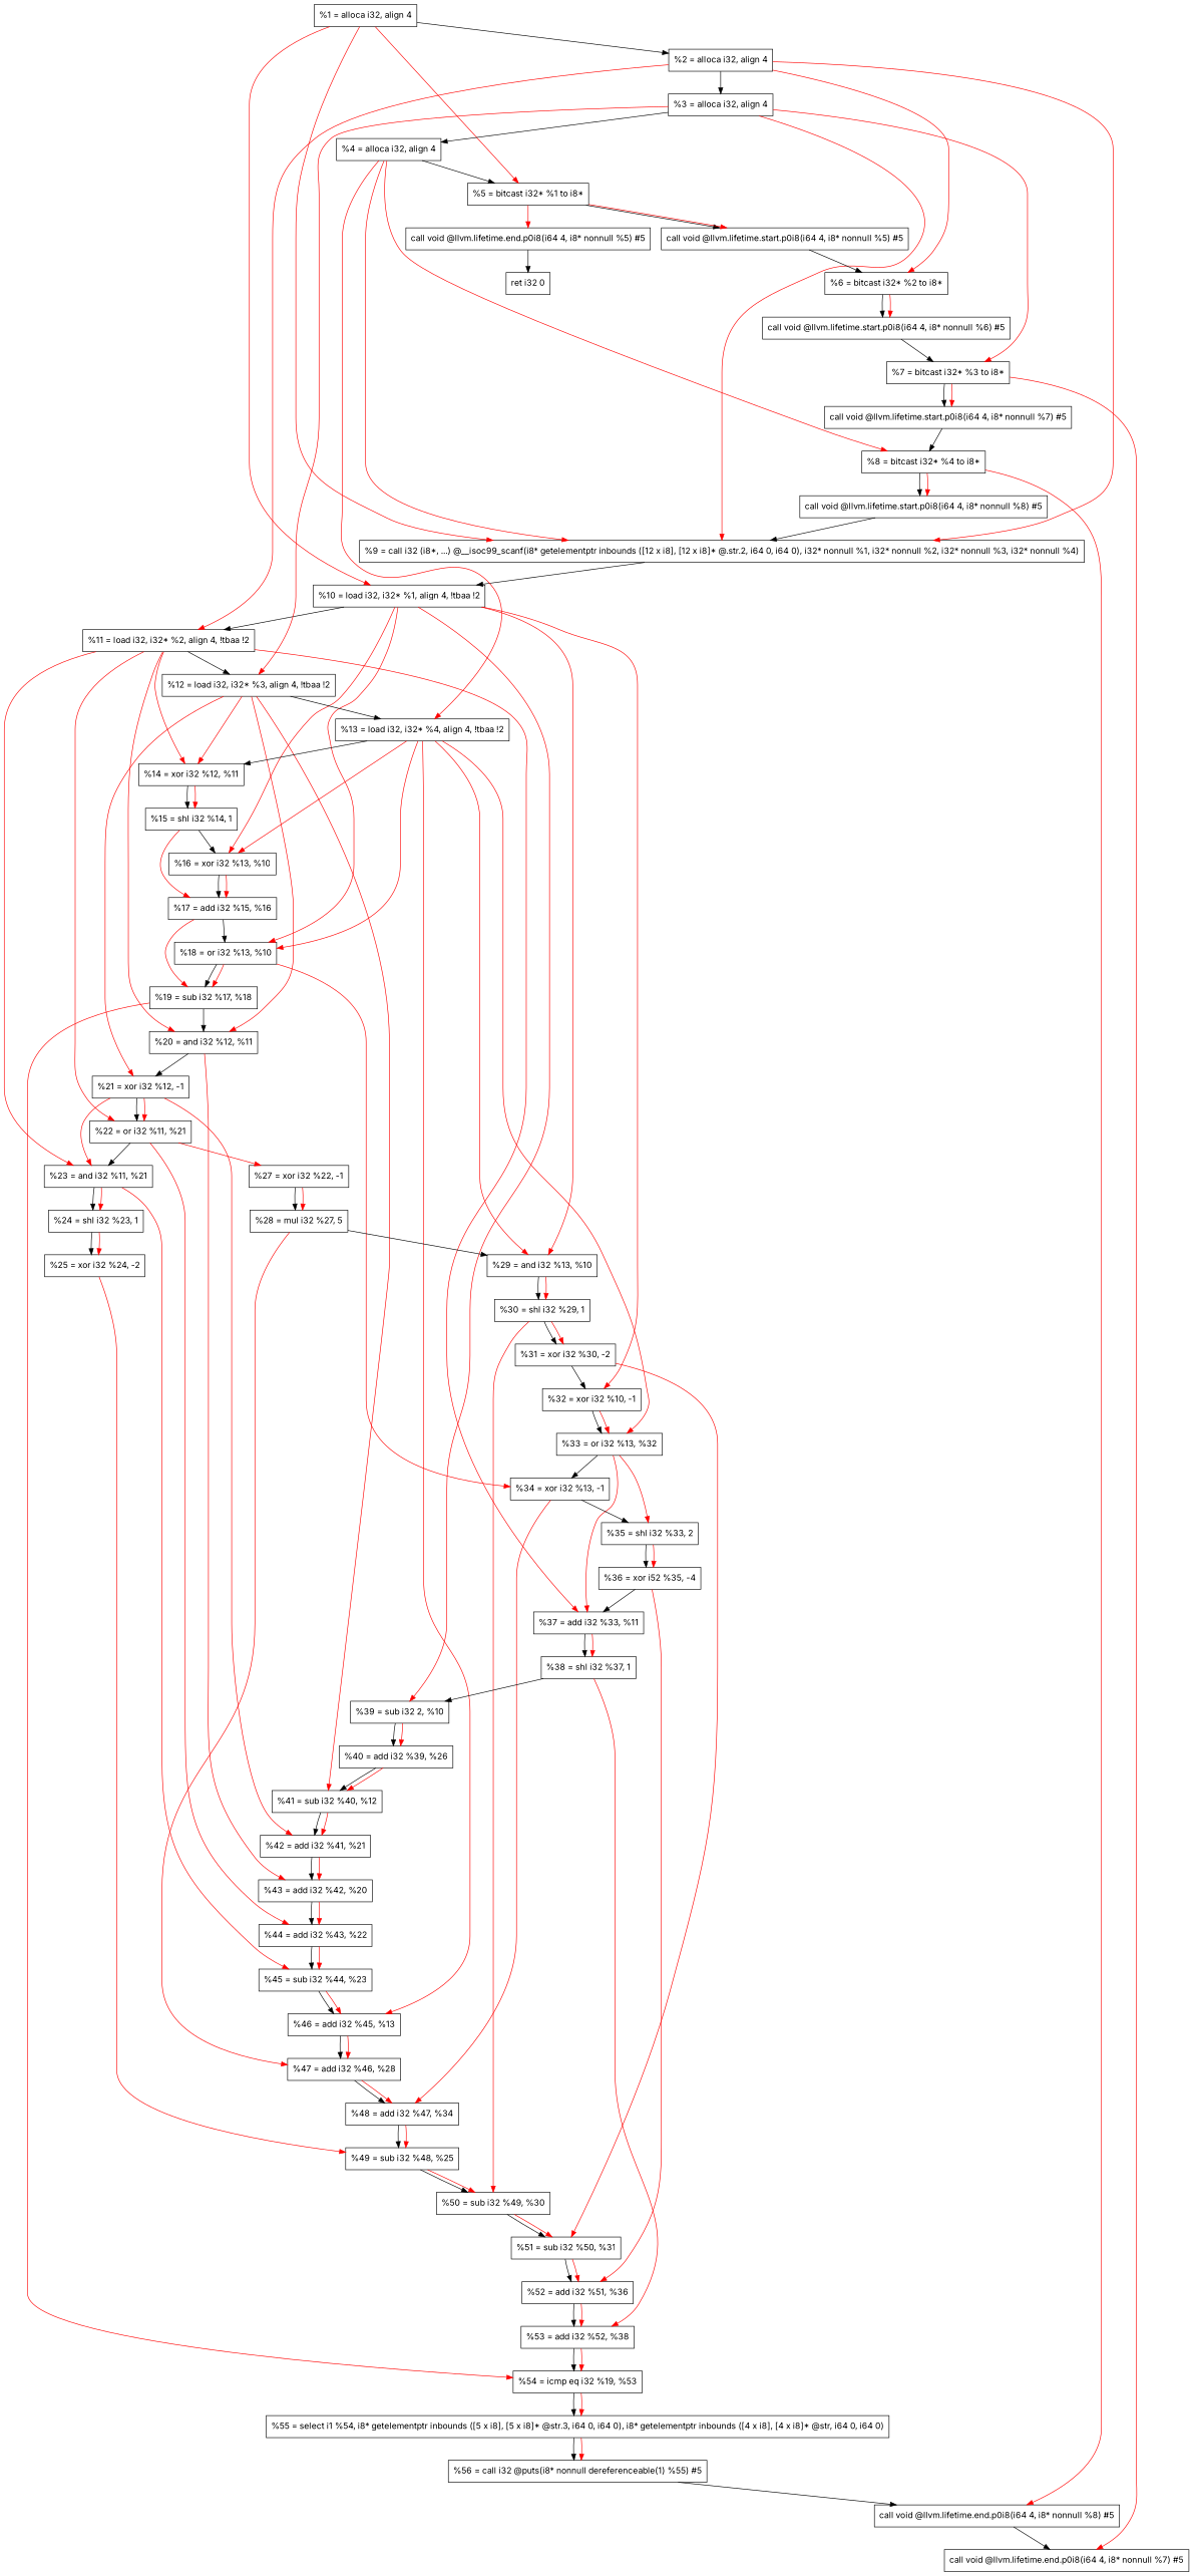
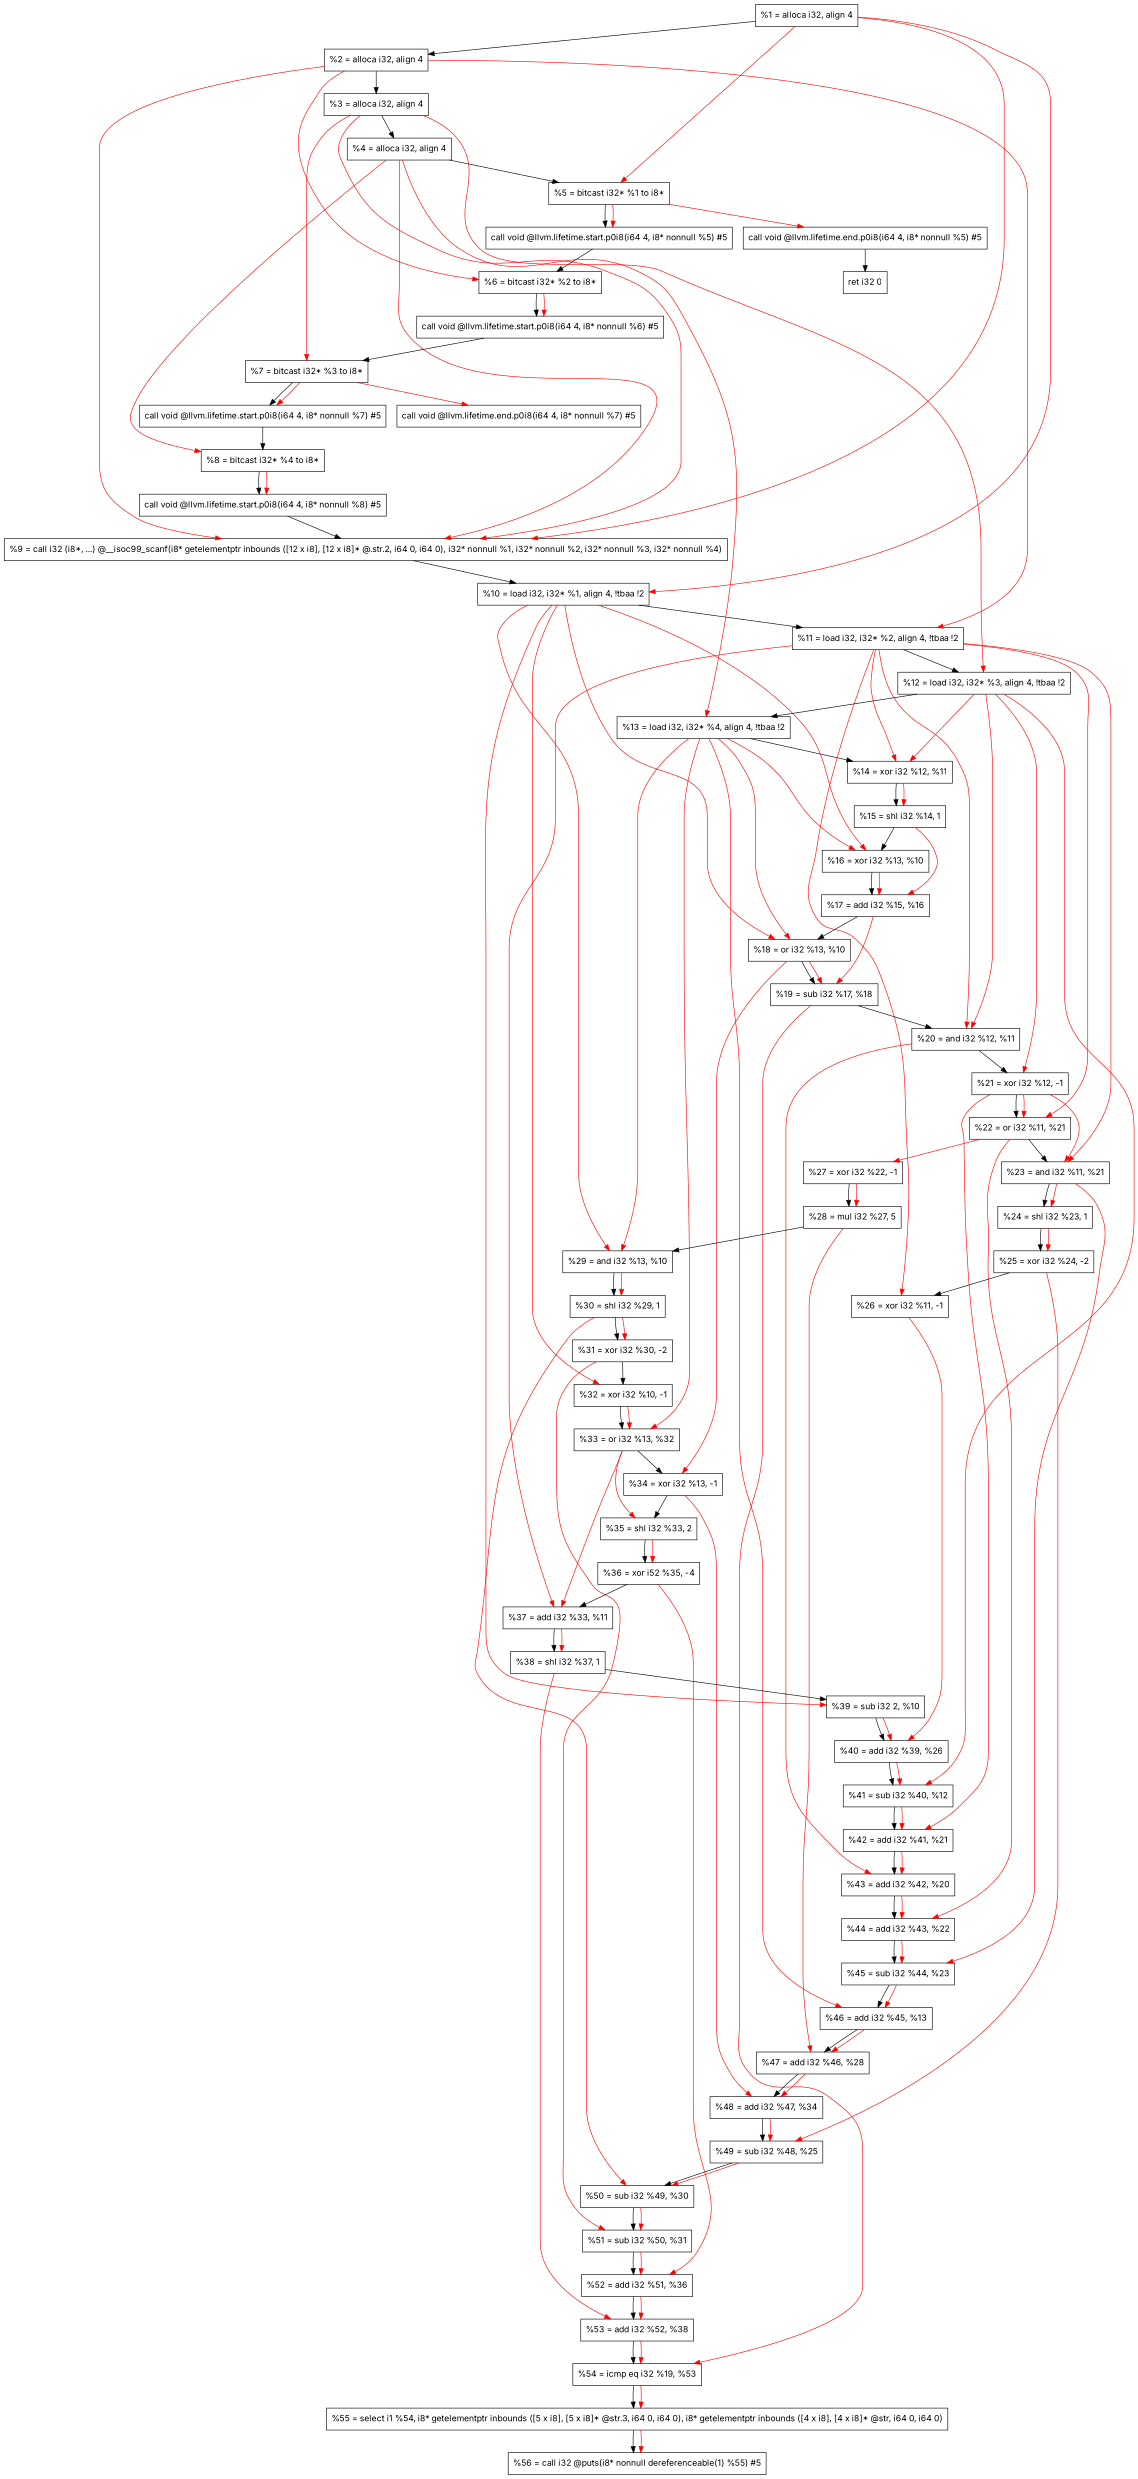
  digraph {
    fontname=Inter
    node [fontname=Inter shape=record]
    edge [fontname=Inter color=red]
    n1 [label="  %1 = alloca i32, align 4"]
    n2 [label="  %2 = alloca i32, align 4"]
    n3 [label="  %5 = bitcast i32* %1 to i8*"]
    n4 [label="  %9 = call i32 (i8*, ...) @__isoc99_scanf(i8* getelementptr inbounds ([12 x i8], [12 x i8]* @.str.2, i64 0, i64 0), i32* nonnull %1, i32* nonnull %2, i32* nonnull %3, i32* nonnull %4)"]
    n5 [label="  %10 = load i32, i32* %1, align 4, !tbaa !2"]
    n6 [label="  %3 = alloca i32, align 4"]
    n7 [label="  %6 = bitcast i32* %2 to i8*"]
    n8 [label="  %11 = load i32, i32* %2, align 4, !tbaa !2"]
    n9 [label="  call void @llvm.lifetime.start.p0i8(i64 4, i8* nonnull %5) #5"]
    n10 [label="  call void @llvm.lifetime.end.p0i8(i64 4, i8* nonnull %5) #5"]
    n11 [label="  %16 = xor i32 %13, %10"]
    n12 [label="  %18 = or i32 %13, %10"]
    n13 [label="  %29 = and i32 %13, %10"]
    n14 [label="  %32 = xor i32 %10, -1"]
    n15 [label="  %39 = sub i32 2, %10"]
    n16 [label="  %4 = alloca i32, align 4"]
    n17 [label="  %7 = bitcast i32* %3 to i8*"]
    n18 [label="  %12 = load i32, i32* %3, align 4, !tbaa !2"]
    n19 [label="  call void @llvm.lifetime.start.p0i8(i64 4, i8* nonnull %6) #5"]
    n20 [label="  %14 = xor i32 %12, %11"]
    n21 [label="  %20 = and i32 %12, %11"]
    n22 [label="  %22 = or i32 %11, %21"]
    n23 [label="  %23 = and i32 %11, %21"]
+   n24 [label="  %26 = xor i32 %11, -1"]
    n25 [label="  %37 = add i32 %33, %11"]
    n26 [label="  %8 = bitcast i32* %4 to i8*"]
    n27 [label="  %13 = load i32, i32* %4, align 4, !tbaa !2"]
    n28 [label="  call void @llvm.lifetime.start.p0i8(i64 4, i8* nonnull %7) #5"]
    n29 [label="  call void @llvm.lifetime.end.p0i8(i64 4, i8* nonnull %7) #5"]
    n30 [label="  %21 = xor i32 %12, -1"]
    n31 [label="  %41 = sub i32 %40, %12"]
    n32 [label="  call void @llvm.lifetime.start.p0i8(i64 4, i8* nonnull %8) #5"]
-   n33 [label="  call void @llvm.lifetime.end.p0i8(i64 4, i8* nonnull %8) #5"]
    n34 [label="  %33 = or i32 %13, %32"]
    n35 [label="  %46 = add i32 %45, %13"]
    n36 [label="  ret i32 0"]
    n37 [label="  %17 = add i32 %15, %16"]
    n38 [label="  %19 = sub i32 %17, %18"]
    n39 [label="%34 = xor i32 %13, -1"]
    n40 [label="  %30 = shl i32 %29, 1"]
    n41 [label="  %40 = add i32 %39, %26"]
    n42 [label="  %15 = shl i32 %14, 1"]
    n43 [label="  %43 = add i32 %42, %20"]
    n44 [label="  %27 = xor i32 %22, -1"]
    n45 [label="  %44 = add i32 %43, %22"]
    n46 [label="  %24 = shl i32 %23, 1"]
    n47 [label="  %45 = sub i32 %44, %23"]
    n48 [label="  %38 = shl i32 %37, 1"]
    n49 [label="  %42 = add i32 %41, %21"]
    n50 [label="  %35 = shl i32 %33, 2"]
    n51 [label="  %47 = add i32 %46, %28"]
    n52 [label="  %54 = icmp eq i32 %19, %53"]
    n53 [label="  %48 = add i32 %47, %34"]
    n54 [label="  %55 = select i1 %54, i8* getelementptr inbounds ([5 x i8], [5 x i8]* @str.3, i64 0, i64 0), i8* getelementptr inbounds ([4 x i8], [4 x i8]* @str, i64 0, i64 0)"]
    n55 [label="  %28 = mul i32 %27, 5"]
    n56 [label="  %25 = xor i32 %24, -2"]
    n57 [label="  %49 = sub i32 %48, %25"]
    n58 [label="  %50 = sub i32 %49, %30"]
    n59 [label="  %31 = xor i32 %30, -2"]
    n60 [label="  %51 = sub i32 %50, %31"]
    n61 [label="  %52 = add i32 %51, %36"]
    n62 [label="%36 = xor i52 %35, -4"]
    n63 [label="  %53 = add i32 %52, %38"]
    n64 [label="  %56 = call i32 @puts(i8* nonnull dereferenceable(1) %55) #5"]
    n1 -> n2 [color=""]
    n1 -> n3
    n1 -> n4
    n1 -> n5
    n2 -> n4
    n2 -> n6 [color=""]
    n2 -> n7
    n2 -> n8
    n3 -> n9 [color=""]
    n3 -> n9
    n3 -> n10
    n4 -> n5 [color=""]
    n5 -> n8 [color=""]
    n5 -> n11
    n5 -> n12
    n5 -> n13
    n5 -> n14
    n5 -> n15
    n6 -> n4
    n6 -> n16 [color=""]
    n6 -> n17
    n6 -> n18
    n7 -> n19 [color=""]
    n7 -> n19
    n8 -> n18 [color=""]
    n8 -> n20
    n8 -> n21
    n8 -> n22
    n8 -> n23
+   n8 -> n24
    n8 -> n25
    n9 -> n7 [color=""]
    n10 -> n36 [color=""]
    n11 -> n37 [color=""]
    n11 -> n37
    n12 -> n38 [color=""]
    n12 -> n38
    n12 -> n39
    n13 -> n40 [color=""]
    n13 -> n40
    n14 -> n34 [color=""]
    n14 -> n34
    n15 -> n41 [color=""]
    n15 -> n41
    n16 -> n3 [color=""]
    n16 -> n4
    n16 -> n26
    n16 -> n27
    n17 -> n28 [color=""]
    n17 -> n28
    n17 -> n29
    n18 -> n20
    n18 -> n21
    n18 -> n27 [color=""]
    n18 -> n30
    n18 -> n31
    n19 -> n17 [color=""]
    n20 -> n42 [color=""]
    n20 -> n42
    n21 -> n30 [color=""]
    n21 -> n43
    n22 -> n23 [color=""]
    n22 -> n44
    n22 -> n45
    n23 -> n46 [color=""]
    n23 -> n46
    n23 -> n47
+   n24 -> n41
    n25 -> n48 [color=""]
    n25 -> n48
    n26 -> n32 [color=""]
    n26 -> n32
-   n26 -> n33
    n27 -> n11
    n27 -> n12
    n27 -> n13
    n27 -> n20 [color=""]
    n27 -> n34
    n27 -> n35
    n28 -> n26 [color=""]
    n30 -> n22 [color=""]
    n30 -> n22
    n30 -> n23
    n30 -> n49
    n31 -> n49 [color=""]
    n31 -> n49
    n32 -> n4 [color=""]
-   n33 -> n29 [color=""]
    n34 -> n25
    n34 -> n39 [color=""]
    n34 -> n50
    n35 -> n51 [color=""]
    n35 -> n51
    n37 -> n12 [color=""]
    n37 -> n38
    n38 -> n21 [color=""]
    n38 -> n52
    n39 -> n50 [color=""]
    n39 -> n53
    n40 -> n58
    n40 -> n59 [color=""]
    n40 -> n59
    n41 -> n31 [color=""]
    n41 -> n31
    n42 -> n11 [color=""]
    n42 -> n37
    n43 -> n45 [color=""]
    n43 -> n45
    n44 -> n55 [color=""]
    n44 -> n55
    n45 -> n47 [color=""]
    n45 -> n47
    n46 -> n56 [color=""]
    n46 -> n56
    n47 -> n35 [color=""]
    n47 -> n35
    n48 -> n15 [color=""]
    n48 -> n63
    n49 -> n43 [color=""]
    n49 -> n43
    n50 -> n62 [color=""]
    n50 -> n62
    n51 -> n53 [color=""]
    n51 -> n53
    n52 -> n54 [color=""]
    n52 -> n54
    n53 -> n57 [color=""]
    n53 -> n57
    n54 -> n64 [color=""]
    n54 -> n64
    n55 -> n13 [color=""]
    n55 -> n51
+   n56 -> n24 [color=""]
    n56 -> n57
    n57 -> n58 [color=""]
    n57 -> n58
    n58 -> n60 [color=""]
    n58 -> n60
    n59 -> n14 [color=""]
    n59 -> n60
    n60 -> n61 [color=""]
    n60 -> n61
    n61 -> n63 [color=""]
    n61 -> n63
    n62 -> n25 [color=""]
    n62 -> n61
    n63 -> n52 [color=""]
    n63 -> n52
-   n64 -> n33 [color=""]
  }
